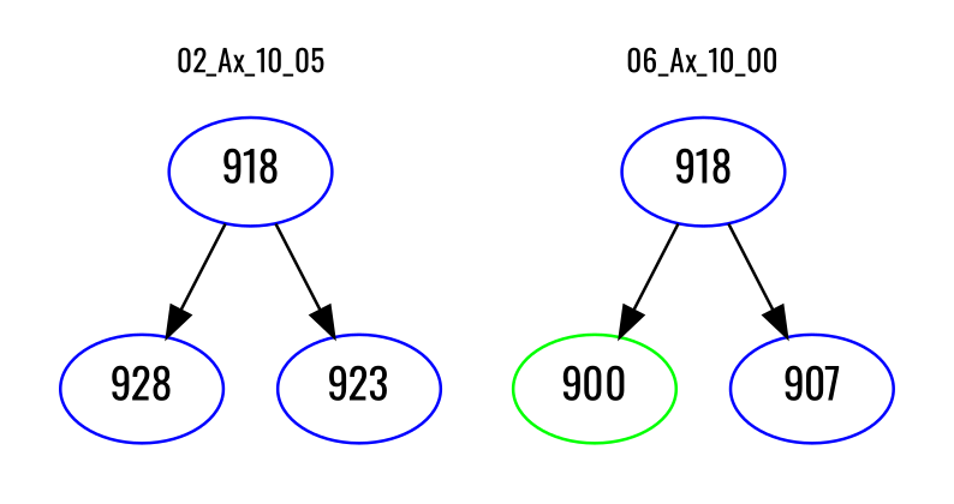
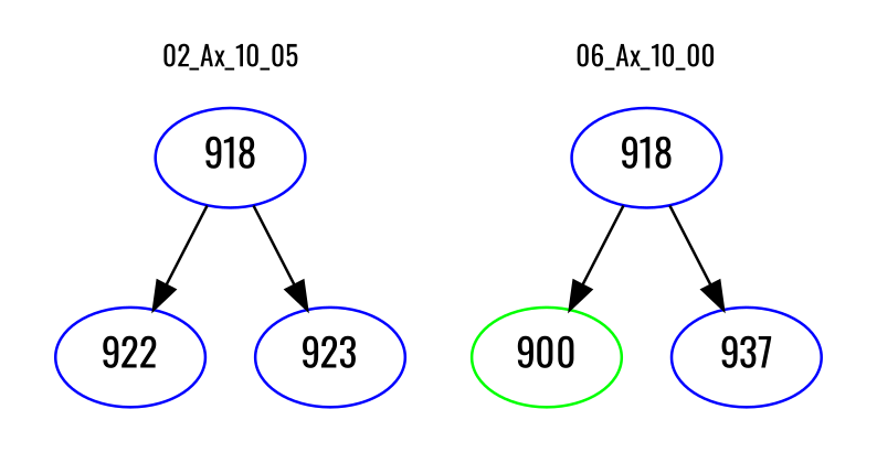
  digraph {
    fontname=Oswald
    node [color=blue fontname=Oswald]
    edge [color=black fontname=Oswald]
    n1 [label=918]
-   n2 [label=928]
+   n2 [label=922]
    n3 [label=923]
    n4 [label=918]
    n5 [color=green label=900]
-   n6 [label=907]
+   n6 [label=937]
    subgraph cluster_1 {
      color=white
      fontsize=10
      label="02_Ax_10_05"
      n1
      n2
      n3
    }
    subgraph cluster_2 {
      color=white
      fontsize=10
      label="06_Ax_10_00"
      n4
      n5
      n6
    }
    n1 -> n2
    n1 -> n3
    n4 -> n5
    n4 -> n6
  }
